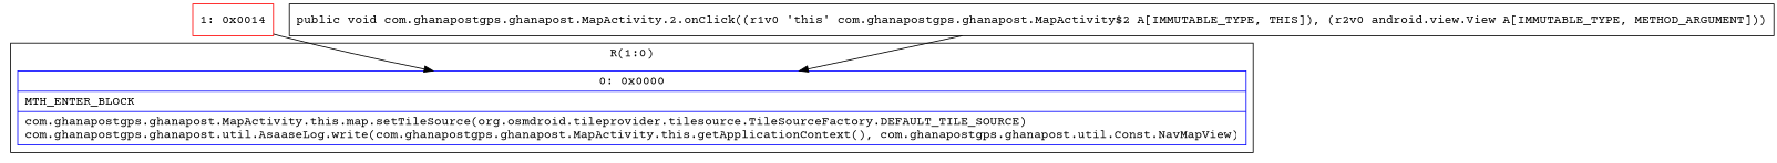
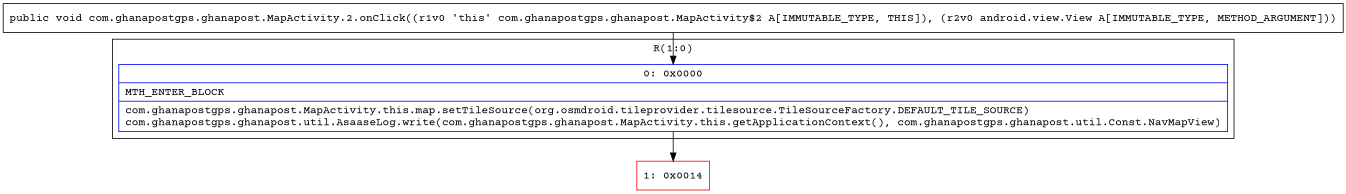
  digraph {
    fontname="Courier Prime"
    node [shape=record fontname="Courier Prime"]
    edge [fontname="Courier Prime"]
    n1 [color=blue label="{0\:\ 0x0000|MTH_ENTER_BLOCK\l|com.ghanapostgps.ghanapost.MapActivity.this.map.setTileSource(org.osmdroid.tileprovider.tilesource.TileSourceFactory.DEFAULT_TILE_SOURCE)\lcom.ghanapostgps.ghanapost.util.AsaaseLog.write(com.ghanapostgps.ghanapost.MapActivity.this.getApplicationContext(), com.ghanapostgps.ghanapost.util.Const.NavMapView)\l}"]
    n2 [color=red label="{1\:\ 0x0014}"]
    n3 [label="{public void com.ghanapostgps.ghanapost.MapActivity.2.onClick((r1v0 'this' com.ghanapostgps.ghanapost.MapActivity$2 A[IMMUTABLE_TYPE, THIS]), (r2v0 android.view.View A[IMMUTABLE_TYPE, METHOD_ARGUMENT])) }"]
    subgraph cluster_1 {
      label="R(1:0)"
      n1
    }
-   n2 -> n1
+   n1 -> n2
    n3 -> n1
  }
